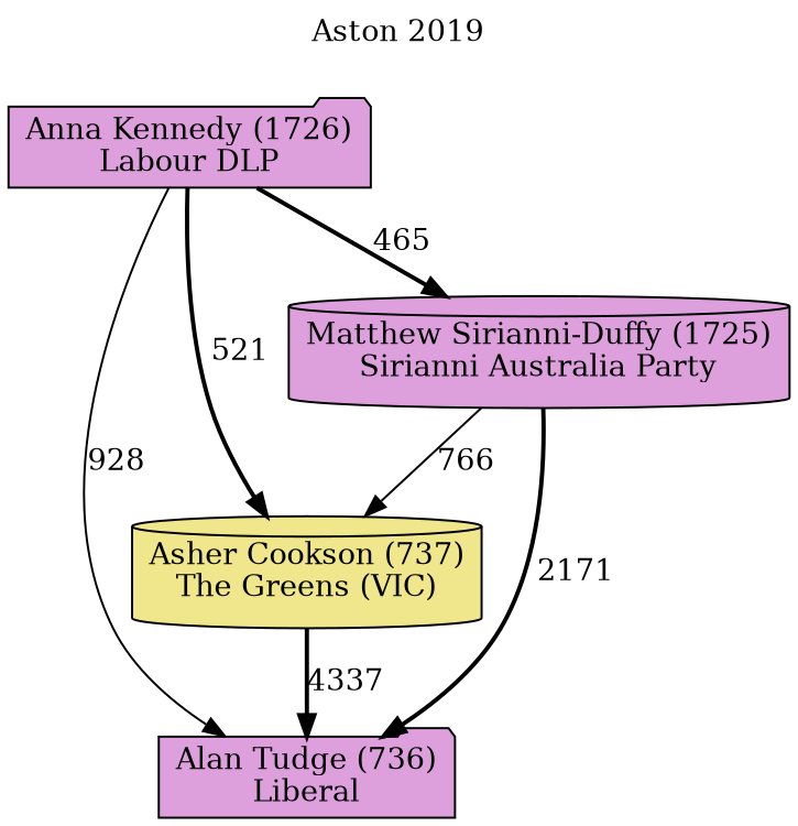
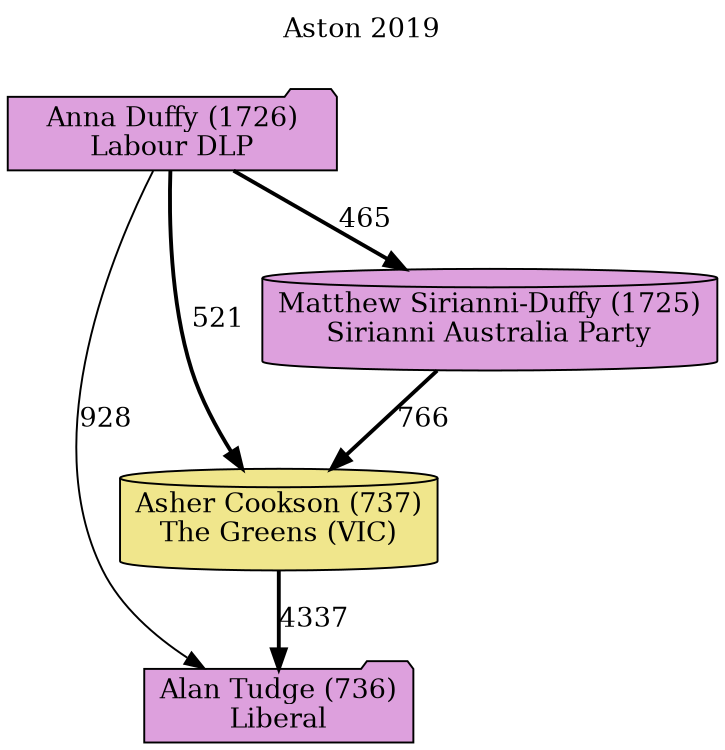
  digraph {
    label="Aston 2019"
    labelloc=t
    mclimit=10
    node [fillcolor=plum shape=folder style=filled]
    edge [style=bold]
    n1 [label="Alan Tudge (736)\nLiberal"]
    n2 [fillcolor=khaki label="Asher Cookson (737)\nThe Greens (VIC)" shape=cylinder]
    n3 [label="Matthew Sirianni-Duffy (1725)\nSirianni Australia Party" shape=cylinder]
-   n4 [label="Anna Kennedy (1726)\nLabour DLP"]
+   n4 [label="Anna Duffy (1726)\nLabour DLP"]
    n2 -> n1 [label=4337]
-   n3 -> n1 [label=2171]
-   n3 -> n2 [label=766 style=solid]
+   n3 -> n2 [label=766]
    n4 -> n1 [label=928 style=solid]
    n4 -> n2 [label=521]
    n4 -> n3 [label=465]
  }
